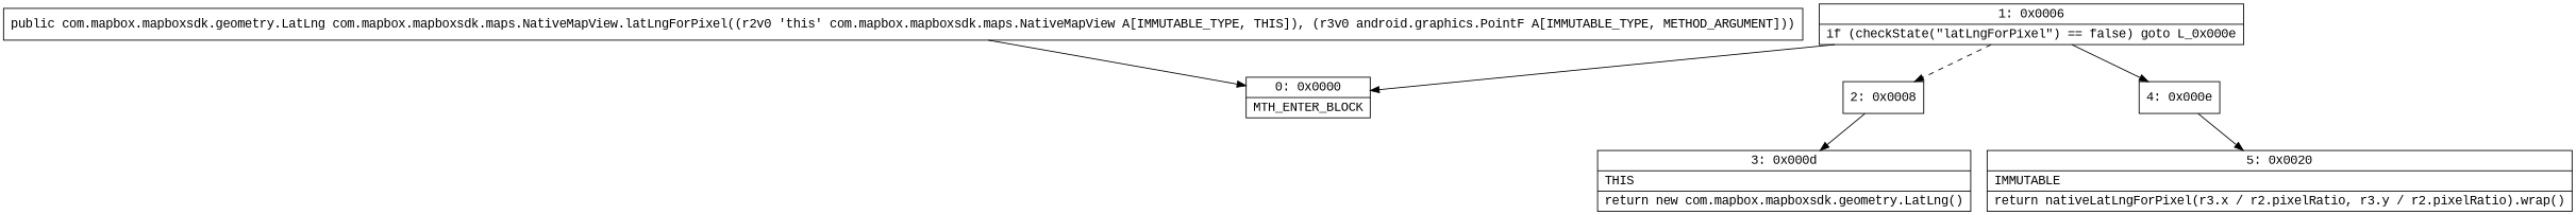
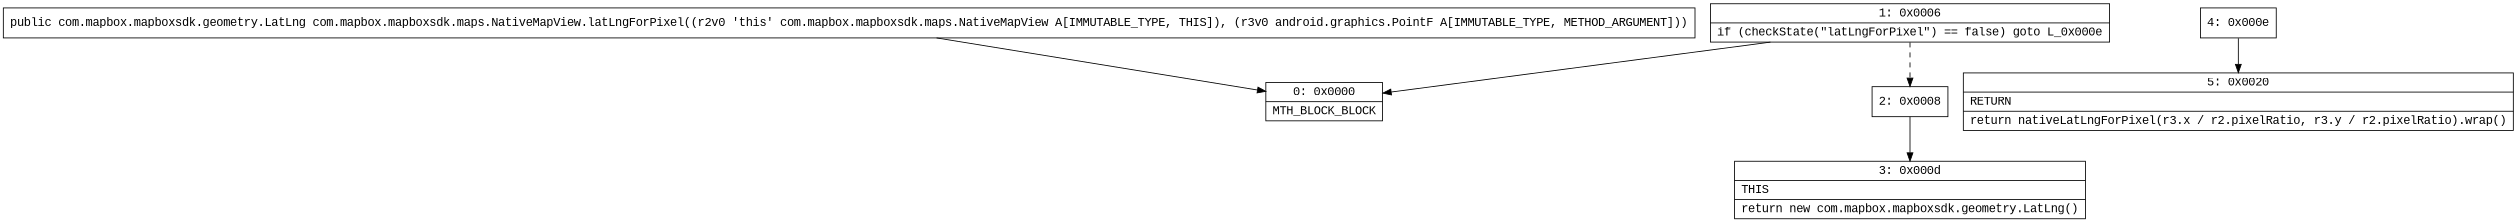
  digraph {
    fontname="Liberation Mono"
    node [fontname="Liberation Mono" shape=record]
    edge [fontname="Liberation Mono"]
-   n1 [label="{0\:\ 0x0000|MTH_ENTER_BLOCK\l}"]
+   n1 [label="{0\:\ 0x0000|MTH_BLOCK_BLOCK\l}"]
    n2 [label="{1\:\ 0x0006|if (checkState(\"latLngForPixel\") == false) goto L_0x000e\l}"]
    n3 [label="{2\:\ 0x0008}"]
    n4 [label="{4\:\ 0x000e}"]
    n5 [label="{3\:\ 0x000d|THIS\l|return new com.mapbox.mapboxsdk.geometry.LatLng()\l}"]
-   n6 [label="{5\:\ 0x0020|IMMUTABLE\l|return nativeLatLngForPixel(r3.x \/ r2.pixelRatio, r3.y \/ r2.pixelRatio).wrap()\l}"]
+   n6 [label="{5\:\ 0x0020|RETURN\l|return nativeLatLngForPixel(r3.x \/ r2.pixelRatio, r3.y \/ r2.pixelRatio).wrap()\l}"]
    n7 [label="{public com.mapbox.mapboxsdk.geometry.LatLng com.mapbox.mapboxsdk.maps.NativeMapView.latLngForPixel((r2v0 'this' com.mapbox.mapboxsdk.maps.NativeMapView A[IMMUTABLE_TYPE, THIS]), (r3v0 android.graphics.PointF A[IMMUTABLE_TYPE, METHOD_ARGUMENT])) }"]
    n2 -> n1
    n2 -> n3 [style=dashed]
-   n2 -> n4
    n3 -> n5
    n4 -> n6
    n7 -> n1
  }
